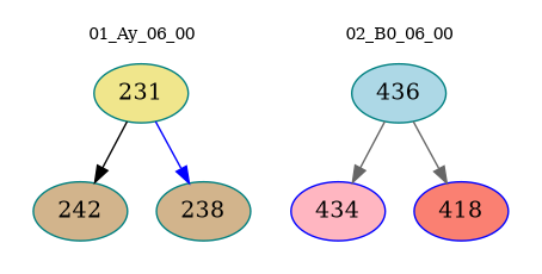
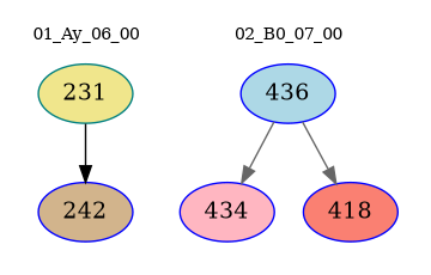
  digraph {
    node [color=blue fillcolor=tan style=filled]
    edge [color=gray40]
    n1 [color=teal fillcolor=khaki label=231]
-   n2 [color=teal label=242]
-   n3 [color=teal label=238]
-   n4 [color=teal fillcolor=lightblue label=436]
+   n2 [label=242]
+   n4 [fillcolor=lightblue label=436]
    n5 [fillcolor=lightpink label=434]
    n6 [fillcolor=salmon label=418]
    subgraph cluster_1 {
      color=white
      fontsize=10
      label="01_Ay_06_00"
      n1
      n2
-     n3
    }
    subgraph cluster_2 {
      color=white
      fontsize=10
-     label="02_B0_06_00"
+     label="02_B0_07_00"
      n4
      n5
      n6
    }
    n1 -> n2 [color=black]
-   n1 -> n3 [color=blue]
    n4 -> n5
    n4 -> n6
  }
